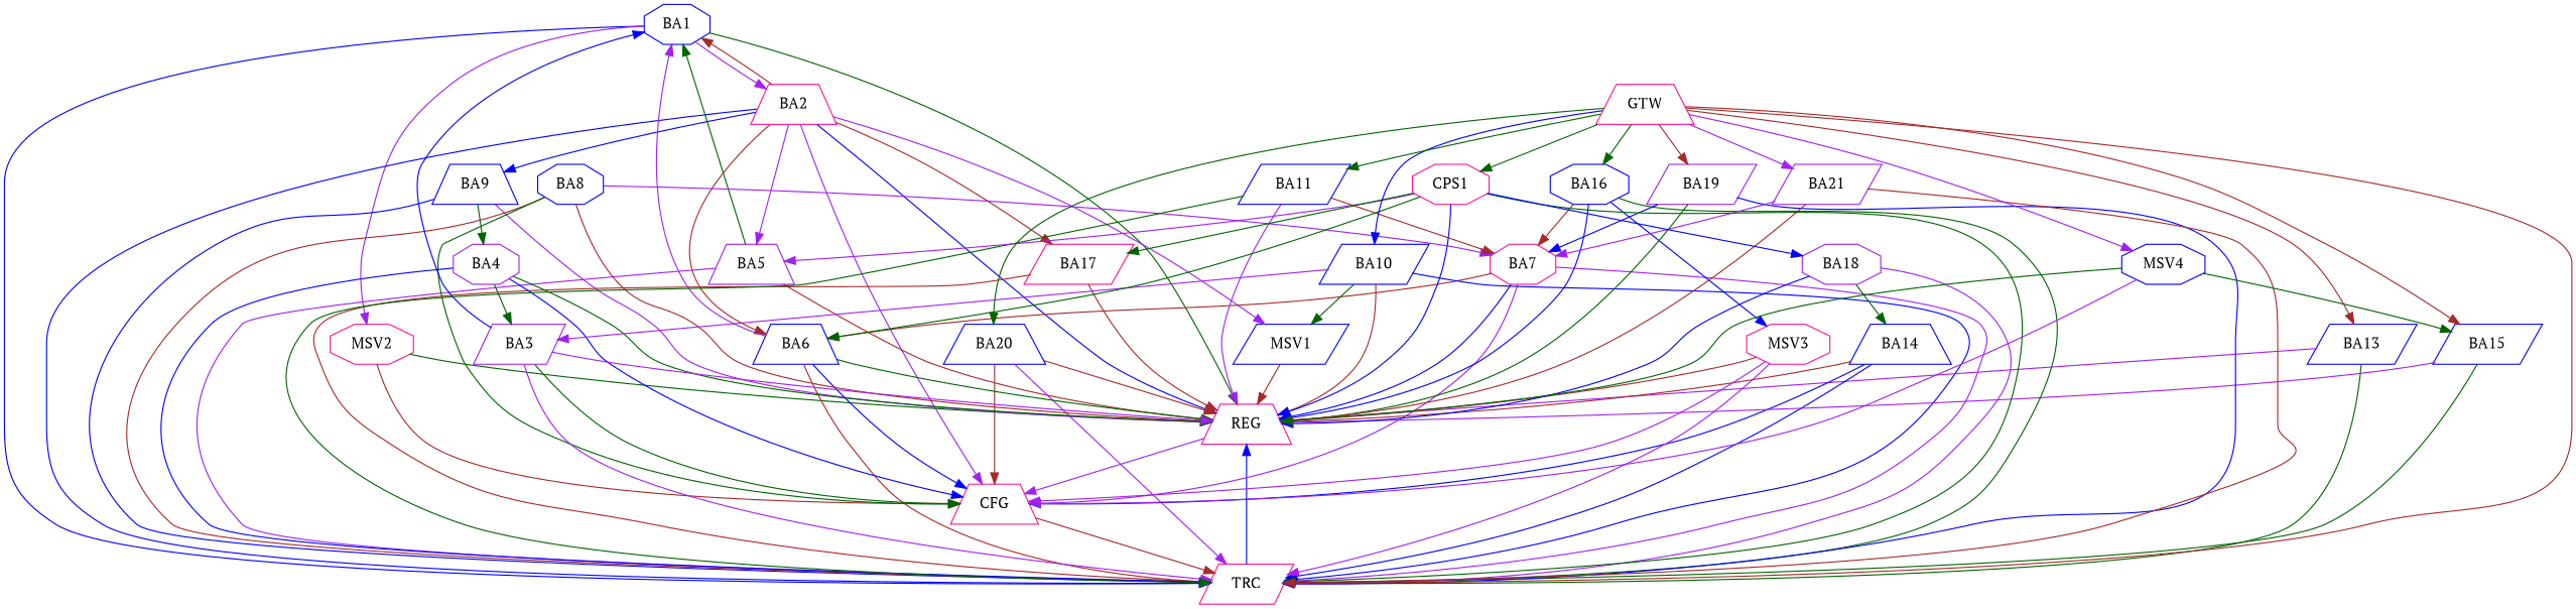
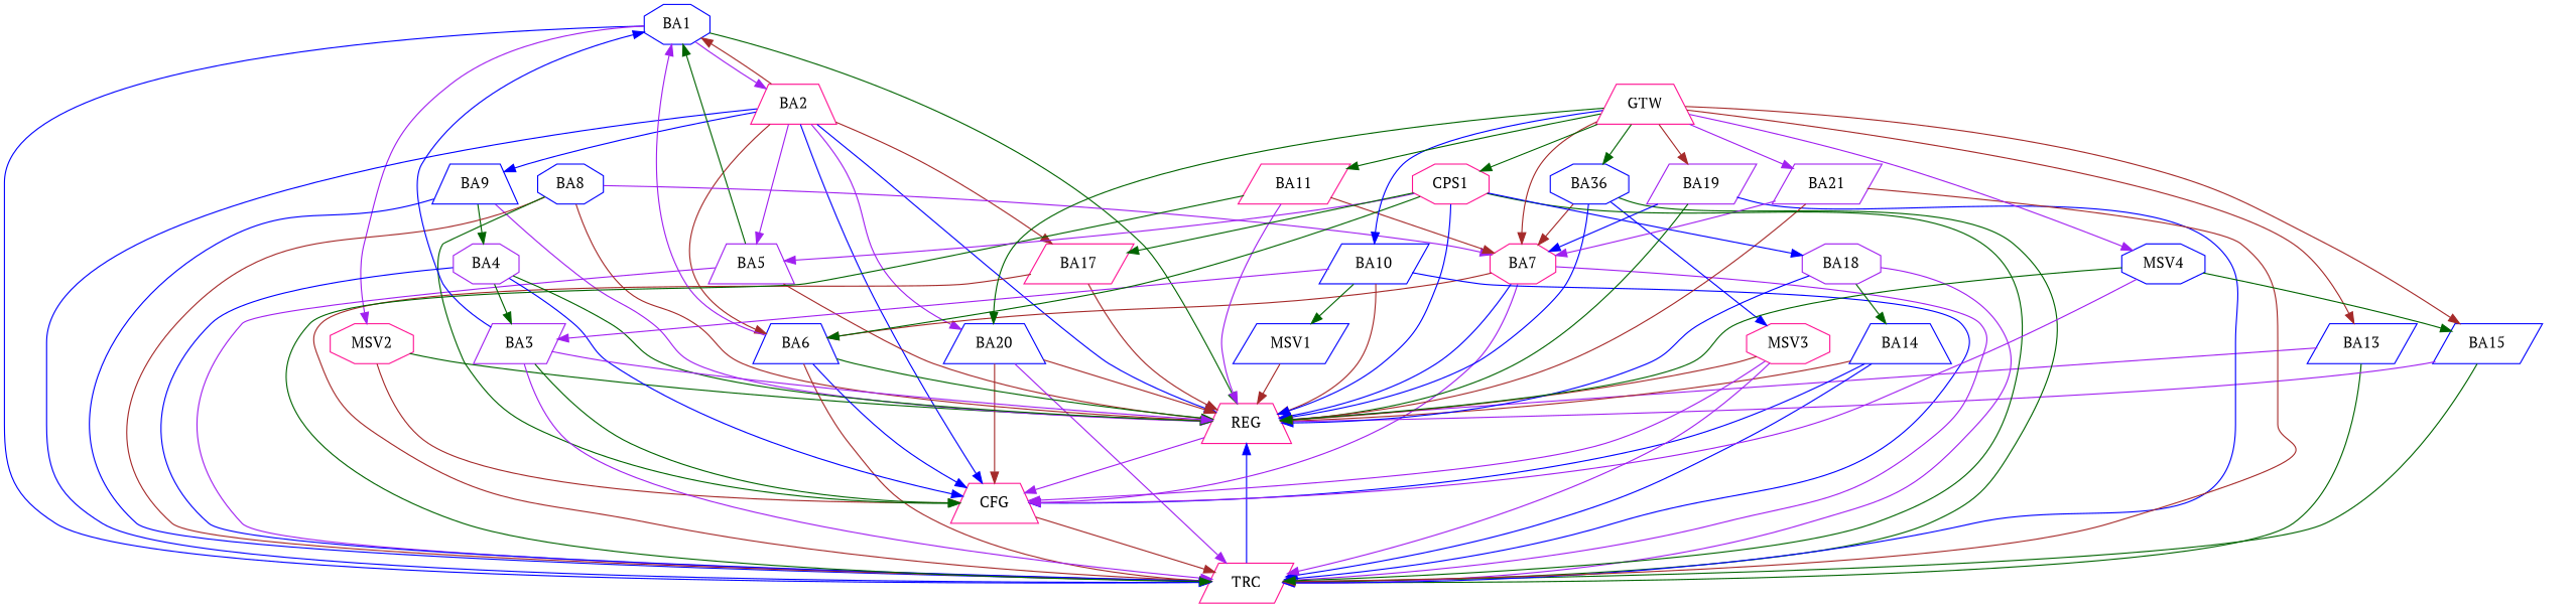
  strict digraph {
    fontname="PT Serif"
    node [color=blue fontname="PT Serif" shape=octagon]
    edge [color=purple fontname="PT Serif"]
    n1 [label=BA1]
    n2 [color=deeppink label=BA2 shape=trapezium]
    n3 [color=deeppink label=REG shape=trapezium]
    n4 [color=deeppink label=TRC shape=parallelogram]
    n5 [color=deeppink label=MSV2]
    n6 [color=purple label=BA5 shape=trapezium]
    n7 [label=BA9 shape=trapezium]
    n8 [color=deeppink label=BA17 shape=parallelogram]
    n9 [label=BA20 shape=trapezium]
    n10 [color=deeppink label=CFG shape=trapezium]
    n11 [label=BA6 shape=trapezium]
    n12 [label=BA8]
    n13 [color=deeppink label=BA7]
    n14 [color=purple label=BA4]
    n15 [color=purple label=BA3 shape=parallelogram]
    n16 [label=BA10 shape=parallelogram]
    n17 [label=MSV1 shape=parallelogram]
-   n18 [label=BA11 shape=parallelogram]
+   n18 [color=deeppink label=BA11 shape=parallelogram]
    n19 [label=BA13 shape=parallelogram]
    n20 [label=BA14 shape=trapezium]
    n21 [label=BA15 shape=parallelogram]
-   n22 [label=BA16]
+   n22 [label=BA36]
    n23 [color=deeppink label=MSV3]
    n24 [color=purple label=BA18]
    n25 [color=purple label=BA19 shape=parallelogram]
    n26 [color=purple label=BA21 shape=parallelogram]
    n27 [color=deeppink label=CPS1]
    n28 [color=deeppink label=GTW shape=trapezium]
    n29 [label=MSV4]
    n1 -> n2
    n1 -> n3 [color=darkgreen]
    n1 -> n4 [color=blue]
    n1 -> n5
    n2 -> n1 [color=brown]
    n2 -> n3 [color=blue]
    n2 -> n4 [color=blue]
    n2 -> n6
    n2 -> n7 [color=blue]
    n2 -> n8 [color=brown]
-   n2 -> n17
-   n2 -> n10
+   n2 -> n9
+   n2 -> n10 [color=blue]
    n2 -> n11 [color=brown]
    n3 -> n10
    n4 -> n3 [color=blue]
    n5 -> n3 [color=darkgreen]
    n5 -> n10 [color=brown]
    n6 -> n1 [color=darkgreen]
    n6 -> n3 [color=brown]
    n6 -> n4
    n7 -> n3
    n7 -> n4 [color=blue]
    n7 -> n14 [color=darkgreen]
    n8 -> n3 [color=brown]
    n8 -> n4 [color=brown]
    n9 -> n3 [color=brown]
    n9 -> n4
    n9 -> n10 [color=brown]
    n10 -> n4 [color=brown]
    n11 -> n1
    n11 -> n3 [color=darkgreen]
    n11 -> n4 [color=brown]
    n11 -> n10 [color=blue]
    n12 -> n3 [color=brown]
    n12 -> n4 [color=brown]
    n12 -> n10 [color=darkgreen]
    n12 -> n13
    n13 -> n3 [color=blue]
    n13 -> n4
    n13 -> n10
    n13 -> n11 [color=brown]
    n14 -> n3 [color=darkgreen]
    n14 -> n4 [color=blue]
    n14 -> n10 [color=blue]
    n14 -> n15 [color=darkgreen]
    n15 -> n1 [color=blue]
    n15 -> n3
    n15 -> n4
    n15 -> n10 [color=darkgreen]
    n16 -> n3 [color=brown]
    n16 -> n4 [color=blue]
    n16 -> n15
    n16 -> n17 [color=darkgreen]
    n17 -> n3 [color=brown]
    n18 -> n3
    n18 -> n4 [color=darkgreen]
    n18 -> n13 [color=brown]
    n19 -> n3
    n19 -> n4 [color=darkgreen]
    n20 -> n3 [color=brown]
    n20 -> n4 [color=blue]
    n20 -> n10 [color=blue]
    n21 -> n3
    n21 -> n4 [color=darkgreen]
    n22 -> n3 [color=blue]
    n22 -> n4 [color=darkgreen]
    n22 -> n13 [color=brown]
    n22 -> n23 [color=blue]
    n23 -> n3 [color=brown]
    n23 -> n4
    n23 -> n10
    n24 -> n3 [color=blue]
    n24 -> n4
    n24 -> n20 [color=darkgreen]
    n25 -> n3 [color=darkgreen]
    n25 -> n4 [color=blue]
    n25 -> n13 [color=blue]
    n26 -> n3 [color=brown]
    n26 -> n4 [color=brown]
    n26 -> n13
    n27 -> n3 [color=blue]
    n27 -> n4 [color=darkgreen]
    n27 -> n6
    n27 -> n8 [color=darkgreen]
    n27 -> n11 [color=darkgreen]
    n27 -> n24 [color=blue]
-   n28 -> n4 [color=brown]
+   n28 -> n13 [color=brown]
    n28 -> n9 [color=darkgreen]
    n28 -> n16 [color=blue]
    n28 -> n18 [color=darkgreen]
    n28 -> n19 [color=brown]
    n28 -> n21 [color=brown]
    n28 -> n22 [color=darkgreen]
    n28 -> n25 [color=brown]
    n28 -> n26
    n28 -> n27 [color=darkgreen]
    n28 -> n29
    n29 -> n3 [color=darkgreen]
    n29 -> n10
    n29 -> n21 [color=darkgreen]
  }
